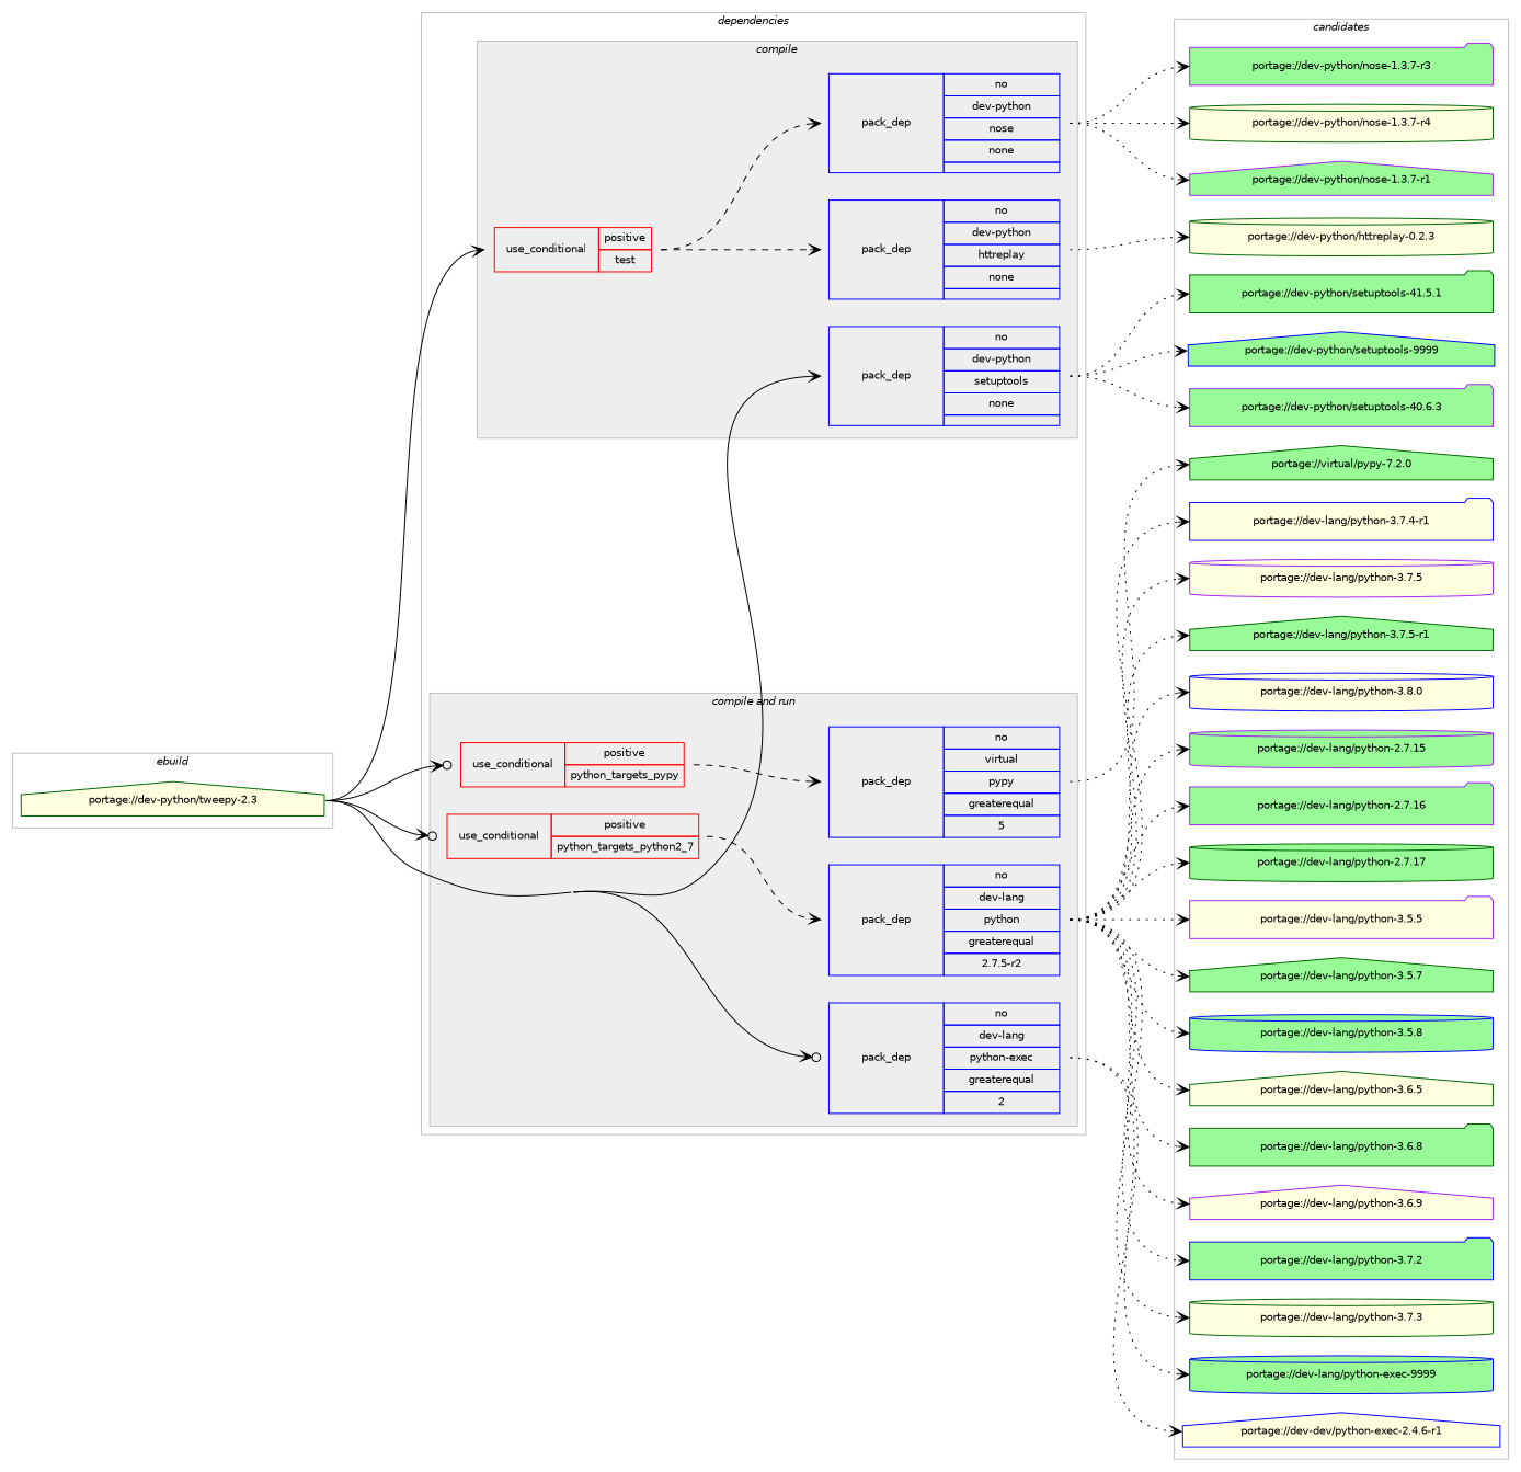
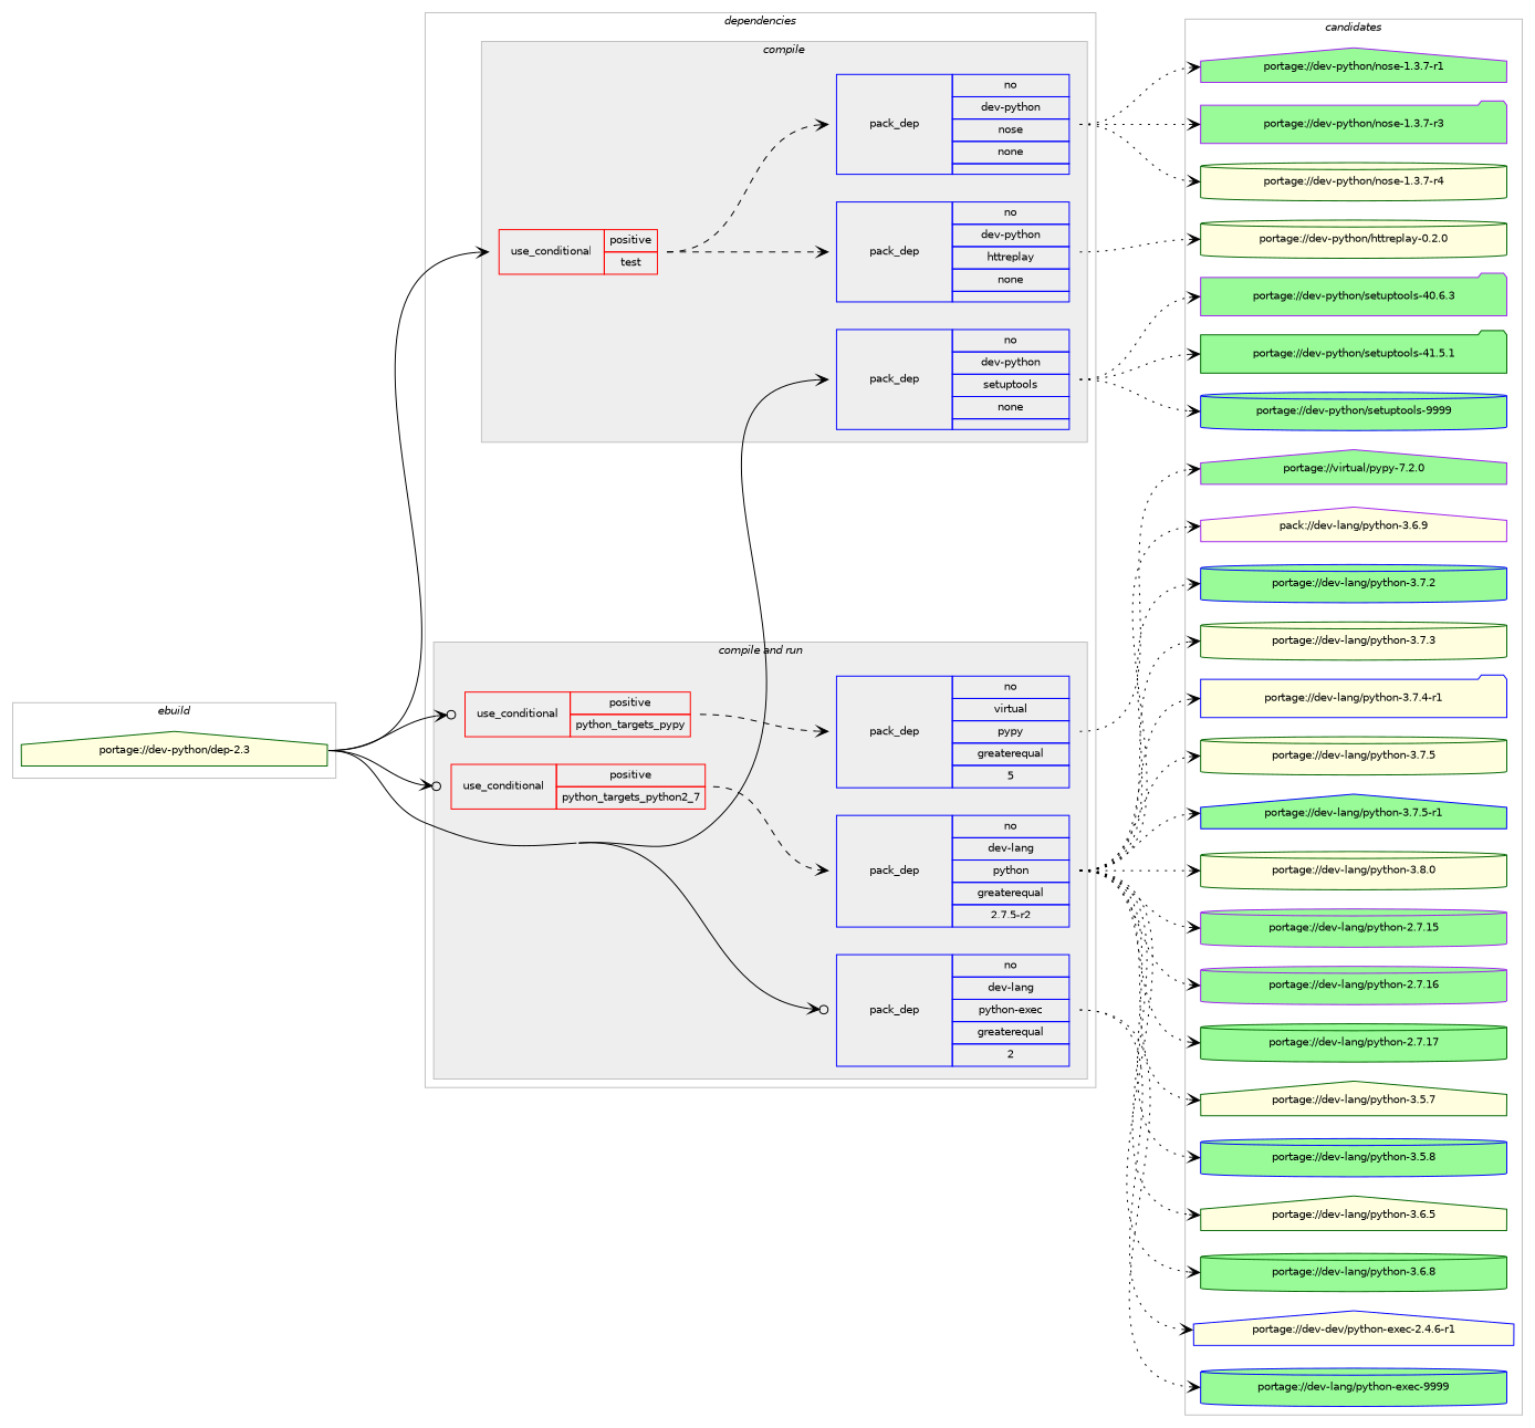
  digraph {
    compound=true
    concentrate=true
    fontname=Helvetica
    fontsize=10
    newrank=true
    rankdir=LR
    ranksep=1.5
    node [color=darkgreen fillcolor=palegreen fontname=Helvetica fontsize=10 shape=cylinder style=filled]
    edge [arrowhead=vee headport=w style=dotted tailport=e weight=100]
-   n1 [fillcolor=lightyellow label="portage://dev-python/tweepy-2.3" shape=house width=4]
+   n1 [fillcolor=lightyellow label="portage://dev-python/dep-2.3" shape=house width=4]
    n2 [color=blue label=<<TABLE BORDER="0" CELLBORDER="1" CELLSPACING="0" CELLPADDING="4" WIDTH="220"><TR><TD ROWSPAN="6" CELLPADDING="30">pack_dep</TD></TR><TR><TD WIDTH="110">no</TD></TR><TR><TD>dev-python</TD></TR><TR><TD>httreplay</TD></TR><TR><TD>none</TD></TR><TR><TD></TD></TR></TABLE>> shape=none fillcolor="" style=""]
    n3 [color=blue label=<<TABLE BORDER="0" CELLBORDER="1" CELLSPACING="0" CELLPADDING="4" WIDTH="220"><TR><TD ROWSPAN="6" CELLPADDING="30">pack_dep</TD></TR><TR><TD WIDTH="110">no</TD></TR><TR><TD>dev-python</TD></TR><TR><TD>nose</TD></TR><TR><TD>none</TD></TR><TR><TD></TD></TR></TABLE>> shape=none fillcolor="" style=""]
    n4 [color=red label=<<TABLE BORDER="0" CELLBORDER="1" CELLSPACING="0" CELLPADDING="4"><TR><TD ROWSPAN="3" CELLPADDING="10">use_conditional</TD></TR><TR><TD>positive</TD></TR><TR><TD>test</TD></TR></TABLE>> shape=none fillcolor="" style=""]
    n5 [color=blue label=<<TABLE BORDER="0" CELLBORDER="1" CELLSPACING="0" CELLPADDING="4" WIDTH="220"><TR><TD ROWSPAN="6" CELLPADDING="30">pack_dep</TD></TR><TR><TD WIDTH="110">no</TD></TR><TR><TD>dev-python</TD></TR><TR><TD>setuptools</TD></TR><TR><TD>none</TD></TR><TR><TD></TD></TR></TABLE>> shape=none fillcolor="" style=""]
    n6 [color=blue label=<<TABLE BORDER="0" CELLBORDER="1" CELLSPACING="0" CELLPADDING="4" WIDTH="220"><TR><TD ROWSPAN="6" CELLPADDING="30">pack_dep</TD></TR><TR><TD WIDTH="110">no</TD></TR><TR><TD>virtual</TD></TR><TR><TD>pypy</TD></TR><TR><TD>greaterequal</TD></TR><TR><TD>5</TD></TR></TABLE>> shape=none fillcolor="" style=""]
    n7 [color=red label=<<TABLE BORDER="0" CELLBORDER="1" CELLSPACING="0" CELLPADDING="4"><TR><TD ROWSPAN="3" CELLPADDING="10">use_conditional</TD></TR><TR><TD>positive</TD></TR><TR><TD>python_targets_pypy</TD></TR></TABLE>> shape=none fillcolor="" style=""]
    n8 [color=blue label=<<TABLE BORDER="0" CELLBORDER="1" CELLSPACING="0" CELLPADDING="4" WIDTH="220"><TR><TD ROWSPAN="6" CELLPADDING="30">pack_dep</TD></TR><TR><TD WIDTH="110">no</TD></TR><TR><TD>dev-lang</TD></TR><TR><TD>python</TD></TR><TR><TD>greaterequal</TD></TR><TR><TD>2.7.5-r2</TD></TR></TABLE>> shape=none fillcolor="" style=""]
    n9 [color=red label=<<TABLE BORDER="0" CELLBORDER="1" CELLSPACING="0" CELLPADDING="4"><TR><TD ROWSPAN="3" CELLPADDING="10">use_conditional</TD></TR><TR><TD>positive</TD></TR><TR><TD>python_targets_python2_7</TD></TR></TABLE>> shape=none fillcolor="" style=""]
    n10 [color=blue label=<<TABLE BORDER="0" CELLBORDER="1" CELLSPACING="0" CELLPADDING="4" WIDTH="220"><TR><TD ROWSPAN="6" CELLPADDING="30">pack_dep</TD></TR><TR><TD WIDTH="110">no</TD></TR><TR><TD>dev-lang</TD></TR><TR><TD>python-exec</TD></TR><TR><TD>greaterequal</TD></TR><TR><TD>2</TD></TR></TABLE>> shape=none fillcolor="" style=""]
-   n11 [fillcolor=lightyellow label="portage://dev-python/httreplay-0.2.3" width=4]
+   n11 [fillcolor=lightyellow label="portage://dev-python/httreplay-0.2.0" width=4]
    n12 [color=purple label="portage://dev-python/nose-1.3.7-r1" shape=house width=4]
    n13 [color=purple label="portage://dev-python/nose-1.3.7-r3" shape=folder width=4]
    n14 [fillcolor=lightyellow label="portage://dev-python/nose-1.3.7-r4" width=4]
    n15 [color=purple label="portage://dev-python/setuptools-40.6.3" shape=folder width=4]
    n16 [label="portage://dev-python/setuptools-41.5.1" shape=folder width=4]
-   n17 [color=blue label="portage://dev-python/setuptools-9999" shape=house width=4]
-   n18 [label="portage://virtual/pypy-7.2.0" shape=house width=4]
+   n17 [color=blue label="portage://dev-python/setuptools-9999" width=4]
+   n18 [color=purple label="portage://virtual/pypy-7.2.0" shape=house width=4]
    n19 [color=purple label="portage://dev-lang/python-2.7.15" width=4]
-   n20 [color=purple label="portage://dev-lang/python-2.7.16" shape=folder width=4]
+   n20 [color=purple label="portage://dev-lang/python-2.7.16" width=4]
    n21 [label="portage://dev-lang/python-2.7.17" width=4]
-   n22 [color=purple fillcolor=lightyellow label="portage://dev-lang/python-3.5.5" shape=folder width=4]
-   n23 [label="portage://dev-lang/python-3.5.7" shape=house width=4]
+   n23 [fillcolor=lightyellow label="portage://dev-lang/python-3.5.7" shape=house width=4]
    n24 [color=blue label="portage://dev-lang/python-3.5.8" width=4]
    n25 [fillcolor=lightyellow label="portage://dev-lang/python-3.6.5" shape=house width=4]
-   n26 [label="portage://dev-lang/python-3.6.8" shape=folder width=4]
-   n27 [color=purple fillcolor=lightyellow label="portage://dev-lang/python-3.6.9" shape=house width=4]
-   n28 [color=blue label="portage://dev-lang/python-3.7.2" shape=folder width=4]
+   n26 [label="portage://dev-lang/python-3.6.8" width=4]
+   n27 [color=purple fillcolor=lightyellow label="pack://dev-lang/python-3.6.9" shape=house width=4]
+   n28 [color=blue label="portage://dev-lang/python-3.7.2" width=4]
    n29 [fillcolor=lightyellow label="portage://dev-lang/python-3.7.3" width=4]
    n30 [color=blue fillcolor=lightyellow label="portage://dev-lang/python-3.7.4-r1" shape=folder width=4]
-   n31 [color=purple fillcolor=lightyellow label="portage://dev-lang/python-3.7.5" width=4]
-   n32 [label="portage://dev-lang/python-3.7.5-r1" shape=house width=4]
-   n33 [color=blue fillcolor=lightyellow label="portage://dev-lang/python-3.8.0" width=4]
+   n31 [fillcolor=lightyellow label="portage://dev-lang/python-3.7.5" width=4]
+   n32 [color=blue label="portage://dev-lang/python-3.7.5-r1" shape=house width=4]
+   n33 [fillcolor=lightyellow label="portage://dev-lang/python-3.8.0" width=4]
    n34 [color=blue fillcolor=lightyellow label="portage://dev-dev/python-exec-2.4.6-r1" shape=house width=4]
    n35 [color=blue label="portage://dev-lang/python-exec-9999" width=4]
    subgraph cluster_1 {
      color=gray
      label=<<i>dependencies</i>>
      subgraph cluster_2 {
        color=gray
        fillcolor="#eeeeee"
        label=<<i>compile</i>>
        style=filled
        subgraph sub_3 {
          color=gray
          fillcolor="#eeeeee"
          label=<<i>compile</i>>
          style=filled
          n4
          subgraph sub_4 {
            color=gray
            fillcolor="#eeeeee"
            label=<<i>compile</i>>
            style=filled
            n2
          }
          subgraph sub_5 {
            color=gray
            fillcolor="#eeeeee"
            label=<<i>compile</i>>
            style=filled
            n3
          }
        }
        subgraph sub_6 {
          color=gray
          fillcolor="#eeeeee"
          label=<<i>compile</i>>
          style=filled
          n5
        }
      }
      subgraph cluster_7 {
        color=gray
        fillcolor="#eeeeee"
        label=<<i>compile and run</i>>
        style=filled
        subgraph sub_8 {
          color=gray
          fillcolor="#eeeeee"
          label=<<i>compile and run</i>>
          style=filled
          n7
          subgraph sub_9 {
            color=gray
            fillcolor="#eeeeee"
            label=<<i>compile and run</i>>
            style=filled
            n6
          }
        }
        subgraph sub_10 {
          color=gray
          fillcolor="#eeeeee"
          label=<<i>compile and run</i>>
          style=filled
          n9
          subgraph sub_11 {
            color=gray
            fillcolor="#eeeeee"
            label=<<i>compile and run</i>>
            style=filled
            n8
          }
        }
        subgraph sub_12 {
          color=gray
          fillcolor="#eeeeee"
          label=<<i>compile and run</i>>
          style=filled
          n10
        }
      }
      subgraph cluster_13 {
        color=gray
        fillcolor="#eeeeee"
        label=<<i>run</i>>
        style=filled
      }
    }
    subgraph cluster_14 {
      color=gray
      label=<<i>ebuild</i>>
      rank=same
      n1
    }
    subgraph cluster_15 {
      color=gray
      label=<<i>candidates</i>>
      rank=same
      subgraph sub_16 {
        color=black
        label=<<i>candidates</i>>
        nodesep=1
        rank=same
        n11
      }
      subgraph sub_17 {
        color=black
        label=<<i>candidates</i>>
        nodesep=1
        rank=same
        n12
        n13
        n14
      }
      subgraph sub_18 {
        color=black
        label=<<i>candidates</i>>
        nodesep=1
        rank=same
        n15
        n16
        n17
      }
      subgraph sub_19 {
        color=black
        label=<<i>candidates</i>>
        nodesep=1
        rank=same
        n18
      }
      subgraph sub_20 {
        color=black
        label=<<i>candidates</i>>
        nodesep=1
        rank=same
        n19
        n20
        n21
-       n22
        n23
        n24
        n25
        n26
        n27
        n28
        n29
        n30
        n31
        n32
        n33
      }
      subgraph sub_21 {
        color=black
        label=<<i>candidates</i>>
        nodesep=1
        rank=same
        n34
        n35
      }
    }
    n1 -> n4 [style=solid weight=20]
    n1 -> n5 [style=solid weight=20]
    n1 -> n7 [arrowhead=odotvee style=solid weight=20]
    n1 -> n9 [arrowhead=odotvee style=solid weight=20]
    n1 -> n10 [arrowhead=odotvee style=solid weight=20]
    n2 -> n11
    n3 -> n12
    n3 -> n13
    n3 -> n14
    n4 -> n2 [style=dashed weight=20]
    n4 -> n3 [style=dashed weight=20]
    n5 -> n15
    n5 -> n16
    n5 -> n17
    n6 -> n18
    n7 -> n6 [style=dashed weight=20]
    n8 -> n19
    n8 -> n20
    n8 -> n21
-   n8 -> n22
    n8 -> n23
    n8 -> n24
    n8 -> n25
    n8 -> n26
    n8 -> n27
    n8 -> n28
    n8 -> n29
    n8 -> n30
    n8 -> n31
    n8 -> n32
    n8 -> n33
    n9 -> n8 [style=dashed weight=20]
    n10 -> n34
    n10 -> n35
  }
